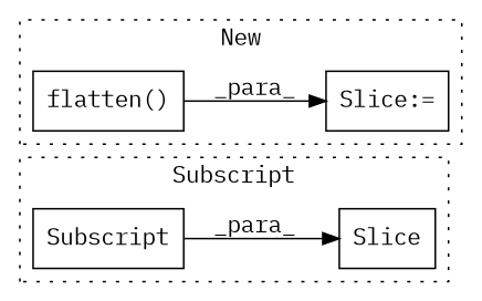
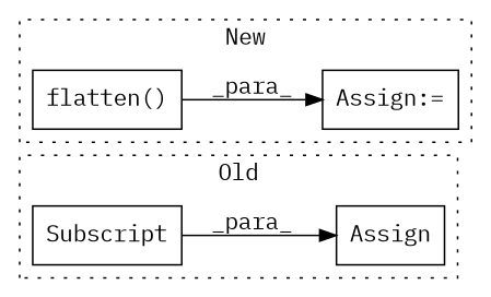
  digraph {
    fontname="IBM Plex Mono"
    rankdir=LR
    node [fontname="IBM Plex Mono" shape=box]
    edge [fontname="IBM Plex Mono"]
-   n1 [a=80 l=4 label=Slice s=7787]
+   n1 [a=80 l=4 label=Assign s=7787]
    n2 [a=63 l="20,0" label=Subscript s="7772,0"]
    n3 [a=75 l=11 label="flatten()" s=7137]
-   n4 [a=68 l=3 label="Slice:=" s=7134]
+   n4 [a=68 l=3 label="Assign:=" s=7134]
    subgraph cluster_1 {
-     label=Subscript
+     label=Old
      style=dotted
      n1
      n2
    }
    subgraph cluster_2 {
      label=New
      style=dotted
      n3
      n4
    }
    n2 -> n1 [label=_para_]
    n3 -> n4 [label=_para_]
  }
